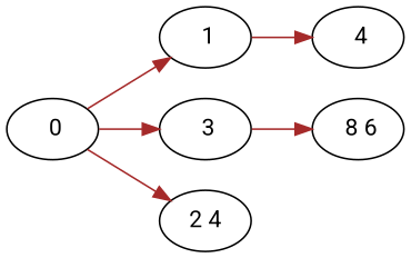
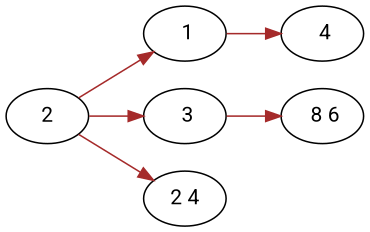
  digraph {
    fontname=Roboto
    rankdir=LR
    node [fontname=Roboto]
    edge [color=brown fontname=Roboto]
-   " 0"
+   " 0" [label=2]
    " 1"
    " 3"
    n4 [label="2 4"]
    " 4"
    " 8 6"
    " 0" -> " 1"
    " 0" -> " 3"
    " 0" -> n4
    " 1" -> " 4"
    " 3" -> " 8 6"
  }
